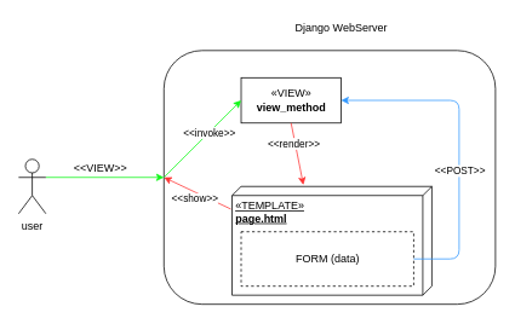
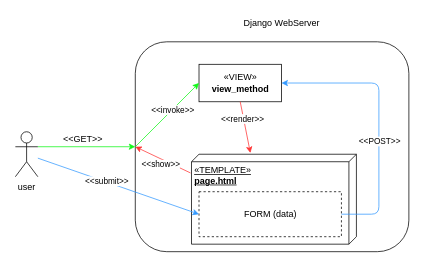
  <mxCell id="0" />
  <mxCell id="1" parent="0" />
  <mxCell id="2" value="" style="rounded=1;whiteSpace=wrap;html=1;" vertex="1" parent="1"><mxGeometry x="180" y="55" width="365" height="280" as="geometry" /></mxCell>
  <mxCell id="3" value="Django WebServer" style="text;html=1;align=center;verticalAlign=middle;resizable=0;points=[];autosize=1;strokeColor=none;" vertex="1" parent="1"><mxGeometry x="315" y="20" width="120" height="20" as="geometry" /></mxCell>
  <mxCell id="4" value="«VIEW»&lt;br&gt;&lt;b&gt;view_method&lt;/b&gt;" style="html=1;" vertex="1" parent="1"><mxGeometry x="265" y="85" width="110" height="50" as="geometry" /></mxCell>
  <mxCell id="5" value="" style="endArrow=classic;html=1;entryX=-0.014;entryY=0.643;entryDx=0;entryDy=0;exitX=0.5;exitY=1;exitDx=0;exitDy=0;entryPerimeter=0;strokeColor=#FF3333;" edge="1" parent="1" source="4" target="14"><mxGeometry width="50" height="50" relative="1" as="geometry"><mxPoint x="185" y="195" as="sourcePoint" /><mxPoint x="320" y="205" as="targetPoint" /></mxGeometry></mxCell>
  <mxCell id="6" value="&amp;lt;&amp;lt;render&amp;gt;&amp;gt;" style="edgeLabel;html=1;align=center;verticalAlign=middle;resizable=0;points=[];" vertex="1" connectable="0" parent="5"><mxGeometry x="-0.59" y="4" relative="1" as="geometry"><mxPoint x="-4" y="10" as="offset" /></mxGeometry></mxCell>
  <mxCell id="7" style="edgeStyle=orthogonalEdgeStyle;rounded=0;orthogonalLoop=1;jettySize=auto;html=1;exitX=1;exitY=0.333;exitDx=0;exitDy=0;exitPerimeter=0;fillColor=#d5e8d4;strokeColor=#0FF717;" edge="1" parent="1" source="8" target="2"><mxGeometry relative="1" as="geometry" /></mxCell>
  <mxCell id="8" value="user" style="shape=umlActor;verticalLabelPosition=bottom;verticalAlign=top;html=1;outlineConnect=0;" vertex="1" parent="1"><mxGeometry x="20" y="175" width="30" height="60" as="geometry" /></mxCell>
  <mxCell id="9" value="" style="endArrow=classic;html=1;entryX=0;entryY=0.5;entryDx=0;entryDy=0;exitX=0;exitY=0.5;exitDx=0;exitDy=0;strokeColor=#0FF717;" edge="1" parent="1" source="2" target="4"><mxGeometry width="50" height="50" relative="1" as="geometry"><mxPoint x="-135" y="155" as="sourcePoint" /><mxPoint x="-85" y="105" as="targetPoint" /></mxGeometry></mxCell>
  <mxCell id="10" value="&amp;lt;&amp;lt;invoke&amp;gt;&amp;gt;" style="edgeLabel;html=1;align=center;verticalAlign=middle;resizable=0;points=[];" vertex="1" connectable="0" parent="9"><mxGeometry x="0.459" y="-2" relative="1" as="geometry"><mxPoint x="-14" y="11" as="offset" /></mxGeometry></mxCell>
- <mxCell id="11" value="&amp;lt;&amp;lt;VIEW&amp;gt;&amp;gt;" style="text;html=1;align=center;verticalAlign=middle;resizable=0;points=[];autosize=1;strokeColor=none;" vertex="1" parent="1"><mxGeometry x="75" y="175" width="70" height="20" as="geometry" /></mxCell>
+ <mxCell id="11" value="&amp;lt;&amp;lt;GET&amp;gt;&amp;gt;" style="text;html=1;align=center;verticalAlign=middle;resizable=0;points=[];autosize=1;strokeColor=none;" vertex="1" parent="1"><mxGeometry x="75" y="175" width="70" height="20" as="geometry" /></mxCell>
  <mxCell id="12" value="" style="endArrow=classic;html=1;entryX=0;entryY=0.5;entryDx=0;entryDy=0;exitX=0.208;exitY=1.006;exitDx=0;exitDy=0;exitPerimeter=0;strokeColor=#FF3333;" edge="1" parent="1" source="14" target="2"><mxGeometry width="50" height="50" relative="1" as="geometry"><mxPoint x="255" y="230" as="sourcePoint" /><mxPoint x="265" y="105" as="targetPoint" /></mxGeometry></mxCell>
  <mxCell id="13" value="&amp;lt;&amp;lt;show&amp;gt;&amp;gt;" style="edgeLabel;html=1;align=center;verticalAlign=middle;resizable=0;points=[];" vertex="1" connectable="0" parent="12"><mxGeometry x="-0.345" y="1" relative="1" as="geometry"><mxPoint x="-15" y="-1" as="offset" /></mxGeometry></mxCell>
  <mxCell id="14" value="&lt;span style=&quot;text-align: center&quot;&gt;«TEMPLATE»&lt;/span&gt;&lt;br style=&quot;text-align: center&quot;&gt;&lt;b style=&quot;text-align: center&quot;&gt;page.html&lt;/b&gt;" style="verticalAlign=top;align=left;spacingTop=8;spacingLeft=2;spacingRight=12;shape=cube;size=10;direction=south;fontStyle=4;html=1;" vertex="1" parent="1"><mxGeometry x="255" y="205" width="220" height="120" as="geometry" /></mxCell>
  <mxCell id="15" value="FORM (data)" style="html=1;dashed=1;" vertex="1" parent="1"><mxGeometry x="265" y="255" width="190" height="60" as="geometry" /></mxCell>
  <mxCell id="16" value="" style="endArrow=classic;html=1;entryX=1;entryY=0.5;entryDx=0;entryDy=0;exitX=1;exitY=0.5;exitDx=0;exitDy=0;strokeColor=#3399FF;" edge="1" parent="1" source="15" target="4"><mxGeometry width="50" height="50" relative="1" as="geometry"><mxPoint x="215" y="235" as="sourcePoint" /><mxPoint x="265" y="185" as="targetPoint" /><Array as="points"><mxPoint x="505" y="285" /><mxPoint x="505" y="110" /></Array></mxGeometry></mxCell>
  <mxCell id="17" value="&amp;lt;&amp;lt;POST&amp;gt;&amp;gt;" style="edgeLabel;html=1;align=center;verticalAlign=middle;resizable=0;points=[];" vertex="1" connectable="0" parent="16"><mxGeometry x="-0.165" relative="1" as="geometry"><mxPoint as="offset" /></mxGeometry></mxCell>
+ <mxCell id="18" value="" style="endArrow=classic;html=1;entryX=0;entryY=0.5;entryDx=0;entryDy=0;strokeColor=#3399FF;" edge="1" parent="1" source="8" target="15"><mxGeometry width="50" height="50" relative="1" as="geometry"><mxPoint x="215" y="235" as="sourcePoint" /><mxPoint x="265" y="185" as="targetPoint" /></mxGeometry></mxCell>
+ <mxCell id="19" value="&amp;lt;&amp;lt;submit&amp;gt;&amp;gt;" style="edgeLabel;html=1;align=center;verticalAlign=middle;resizable=0;points=[];" vertex="1" connectable="0" parent="18"><mxGeometry x="-0.156" y="1" relative="1" as="geometry"><mxPoint as="offset" /></mxGeometry></mxCell>
